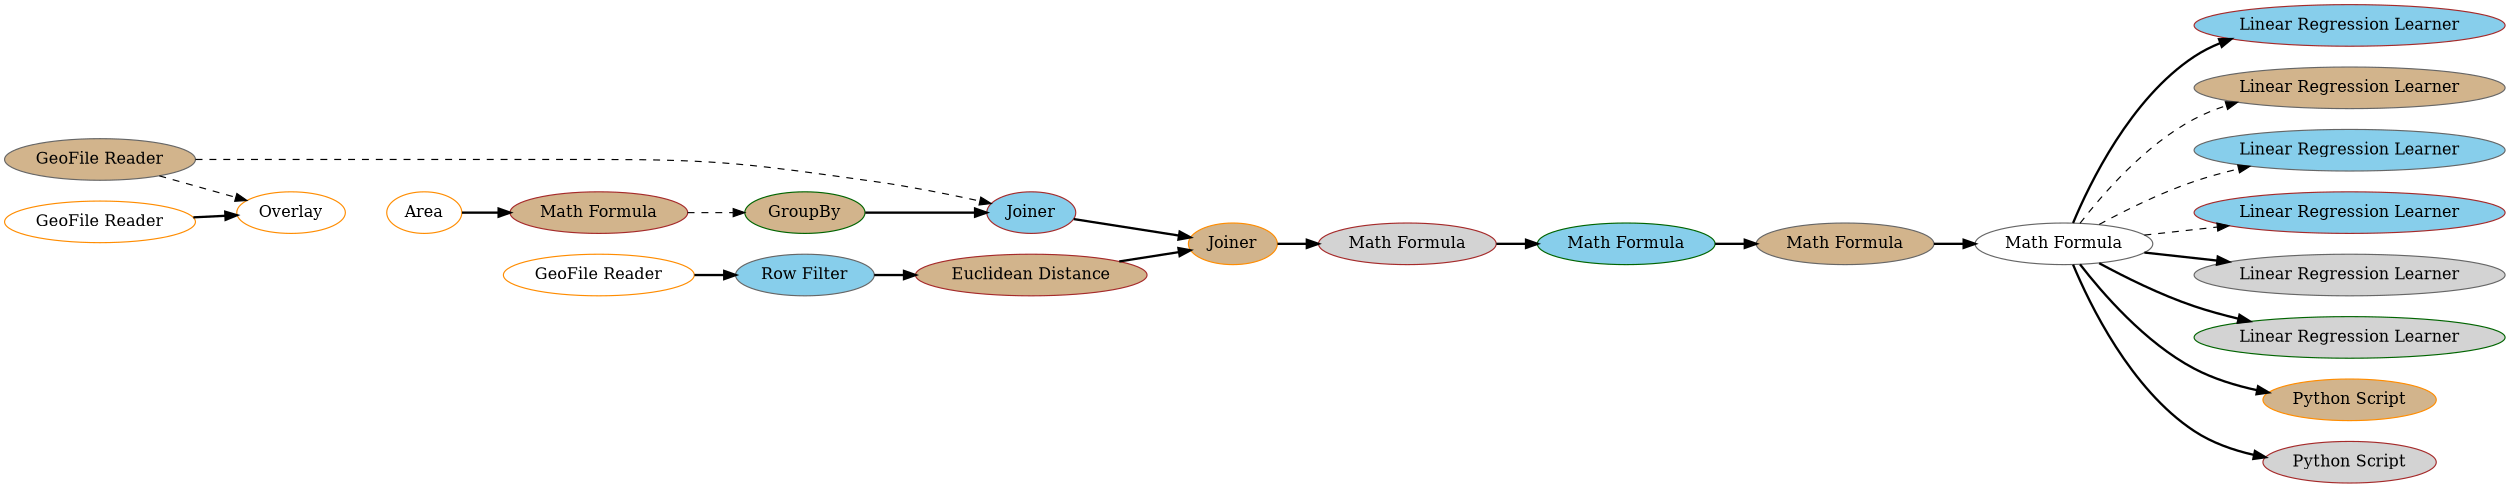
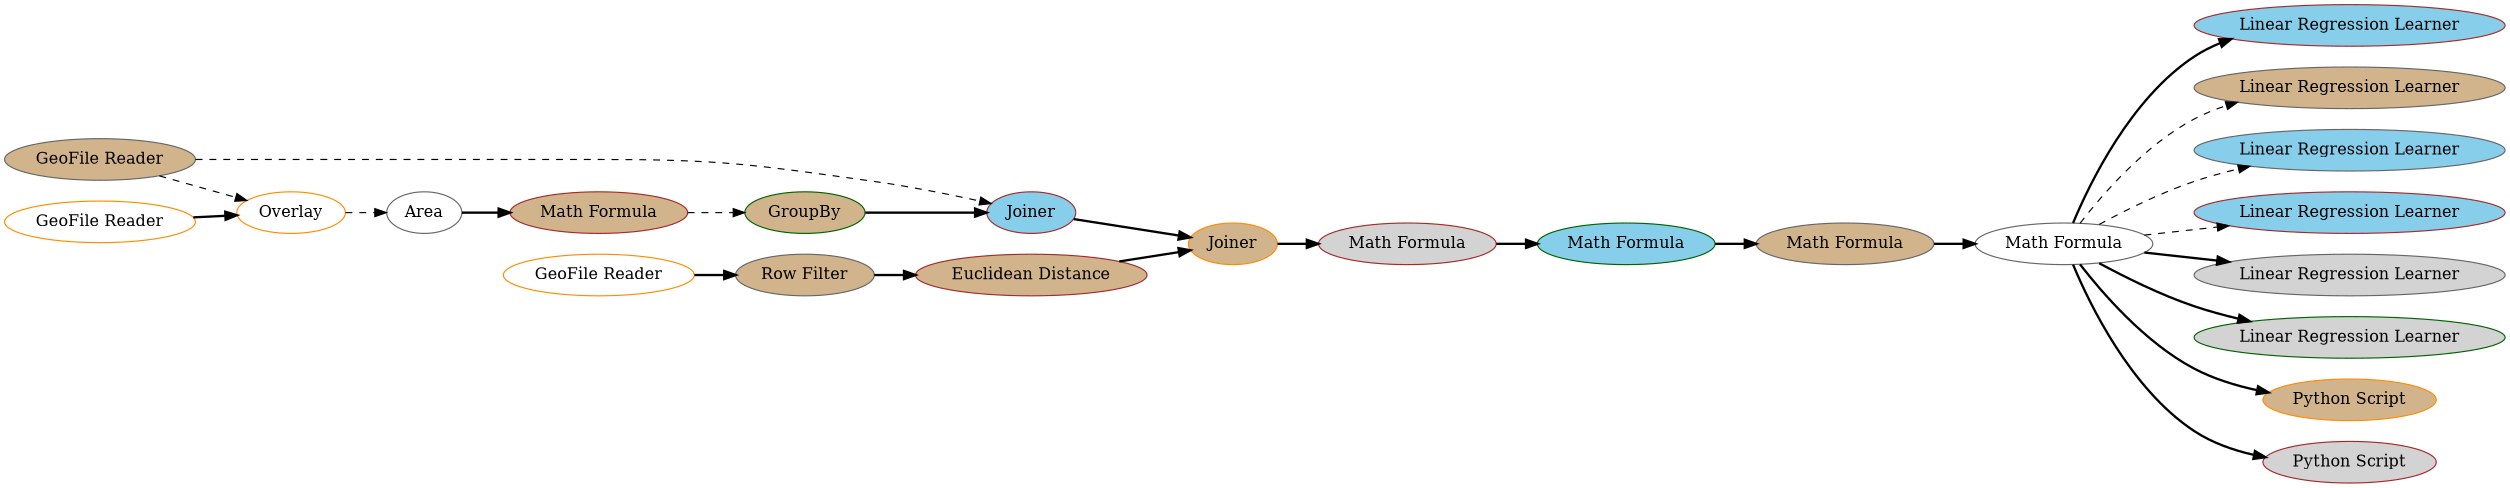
  digraph {
    rankdir=LR
    node [color=gray40 fillcolor=tan style=filled]
    edge [style=bold]
    n1 [color=darkorange fillcolor=white label="GeoFile Reader"]
    n2 [color=darkorange fillcolor=white label=Overlay]
-   n3 [color=darkorange fillcolor=white label=Area]
+   n3 [fillcolor=white label=Area]
    n4 [label="GeoFile Reader"]
    n5 [color=brown fillcolor=skyblue label=Joiner]
    n6 [color=darkorange label=Joiner]
    n7 [color=brown label="Math Formula"]
    n8 [color=darkgreen label=GroupBy]
    n9 [color=brown fillcolor=lightgrey label="Math Formula"]
    n10 [color=brown label="Euclidean Distance"]
    n11 [color=darkorange fillcolor=white label="GeoFile Reader"]
-   n12 [fillcolor=skyblue label="Row Filter"]
+   n12 [label="Row Filter"]
    n13 [color=darkgreen fillcolor=skyblue label="Math Formula"]
    n14 [label="Math Formula"]
    n15 [fillcolor=white label="Math Formula"]
    n16 [color=brown fillcolor=skyblue label="Linear Regression Learner"]
    n17 [label="Linear Regression Learner"]
    n18 [fillcolor=skyblue label="Linear Regression Learner"]
    n19 [color=brown fillcolor=skyblue label="Linear Regression Learner"]
    n20 [fillcolor=lightgrey label="Linear Regression Learner"]
    n21 [color=darkgreen fillcolor=lightgrey label="Linear Regression Learner"]
    n22 [color=darkorange label="Python Script"]
    n23 [color=brown fillcolor=lightgrey label="Python Script"]
    n1 -> n2
+   n2 -> n3 [style=dashed]
    n3 -> n7
    n4 -> n2 [style=dashed]
    n4 -> n5 [style=dashed]
    n5 -> n6
    n6 -> n9
    n7 -> n8 [style=dashed]
    n8 -> n5
    n9 -> n13
    n10 -> n6
    n11 -> n12
    n12 -> n10
    n13 -> n14
    n14 -> n15
    n15 -> n16
    n15 -> n17 [style=dashed]
    n15 -> n18 [style=dashed]
    n15 -> n19 [style=dashed]
    n15 -> n20
    n15 -> n21
    n15 -> n22
    n15 -> n23
  }
